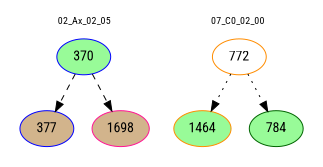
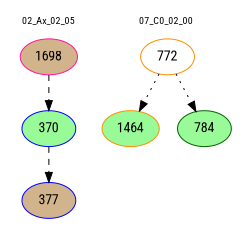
  digraph {
    fontname="Roboto Condensed"
    node [color=blue fillcolor=palegreen fontname="Roboto Condensed" style=filled]
    edge [color=black fontname="Roboto Condensed" style=dashed]
    n1 [label=370]
    n2 [fillcolor=tan label=377]
    n3 [color=deeppink fillcolor=tan label=1698]
    n4 [color=darkorange fillcolor=white label=772]
    n5 [color=darkorange label=1464]
    n6 [color=darkgreen label=784]
    subgraph cluster_1 {
      color=white
      fontsize=10
      label="02_Ax_02_05"
      n1
      n2
      n3
    }
    subgraph cluster_2 {
      color=white
      fontsize=10
      label="07_C0_02_00"
      n4
      n5
      n6
    }
    n1 -> n2
-   n1 -> n3
+   n3 -> n1
    n4 -> n5 [style=dotted]
    n4 -> n6 [style=dotted]
  }
